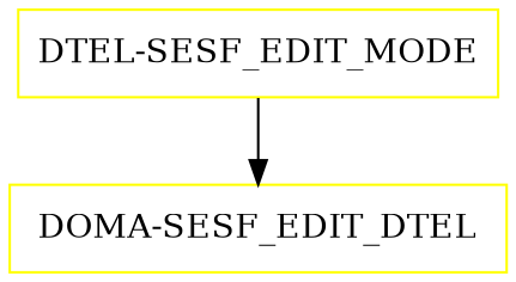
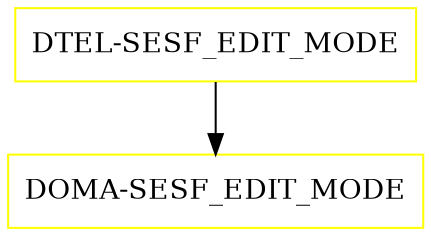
  digraph {
    node [color=yellow shape=box]
    "DTEL-SESF_EDIT_MODE"
-   "DOMA-SESF_EDIT_MODE" [label="DOMA-SESF_EDIT_DTEL"]
+   "DOMA-SESF_EDIT_MODE"
    "DTEL-SESF_EDIT_MODE" -> "DOMA-SESF_EDIT_MODE"
  }
